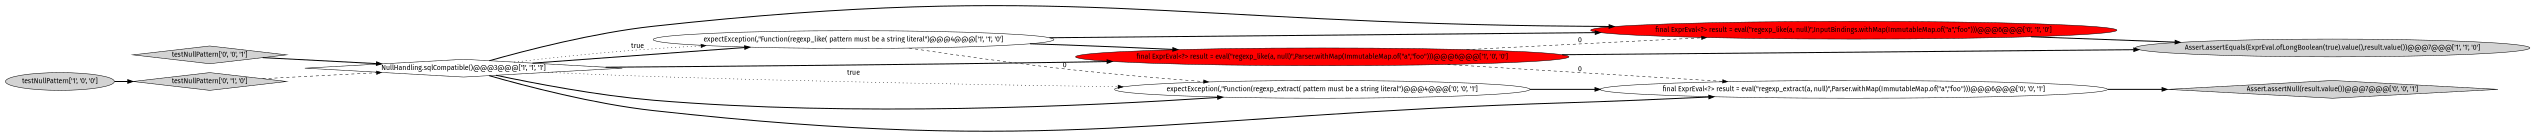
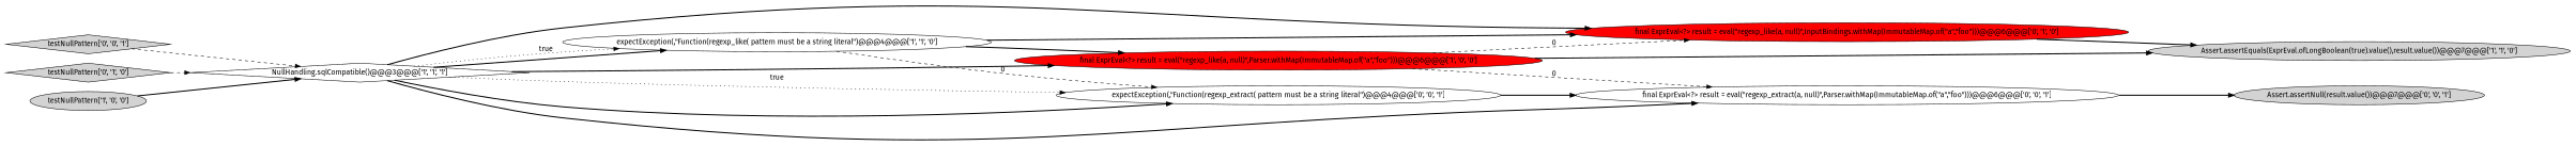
  digraph {
    fontname="Fira Sans"
    rankdir=LR
    node [fillcolor=lightgray fontname="Fira Sans" shape=ellipse style=filled]
    edge [fontname="Fira Sans" style=bold]
    n1 [fillcolor=red label="final ExprEval<?> result = eval(\"regexp_like(a, null)\",Parser.withMap(ImmutableMap.of(\"a\",\"foo\")))@@@6@@@['1', '0', '0']"]
    n2 [label="Assert.assertEquals(ExprEval.ofLongBoolean(true).value(),result.value())@@@7@@@['1', '1', '0']"]
    n3 [fillcolor=white label="final ExprEval<?> result = eval(\"regexp_extract(a, null)\",Parser.withMap(ImmutableMap.of(\"a\",\"foo\")))@@@6@@@['0', '0', '1']"]
    n4 [fillcolor=red label="final ExprEval<?> result = eval(\"regexp_like(a, null)\",InputBindings.withMap(ImmutableMap.of(\"a\",\"foo\")))@@@6@@@['0', '1', '0']"]
-   n5 [label="Assert.assertNull(result.value())@@@7@@@['0', '0', '1']" shape=diamond]
+   n5 [label="Assert.assertNull(result.value())@@@7@@@['0', '0', '1']"]
    n6 [label="testNullPattern['0', '0', '1']" shape=diamond]
    n7 [fillcolor=white label="NullHandling.sqlCompatible()@@@3@@@['1', '1', '1']" shape=diamond]
    n8 [fillcolor=white label="expectException(,\"Function(regexp_like( pattern must be a string literal\")@@@4@@@['1', '1', '0']"]
    n9 [fillcolor=white label="expectException(,\"Function(regexp_extract( pattern must be a string literal\")@@@4@@@['0', '0', '1']"]
    n10 [label="testNullPattern['0', '1', '0']" shape=diamond]
    n11 [label="testNullPattern['1', '0', '0']"]
    n1 -> n2
    n1 -> n3 [label=0 style=dashed]
    n1 -> n4 [label=0 style=dashed]
    n3 -> n5
    n4 -> n2
-   n6 -> n7
+   n6 -> n7 [style=dashed]
    n7 -> n1
    n7 -> n3
    n7 -> n4
    n7 -> n8 [label=true style=dotted]
    n7 -> n8
    n7 -> n9
    n7 -> n9 [label=true style=dotted]
    n8 -> n1
    n8 -> n4
    n8 -> n9 [label=0 style=dashed]
    n9 -> n3
    n10 -> n7 [style=dashed]
-   n11 -> n10
+   n11 -> n7
  }
